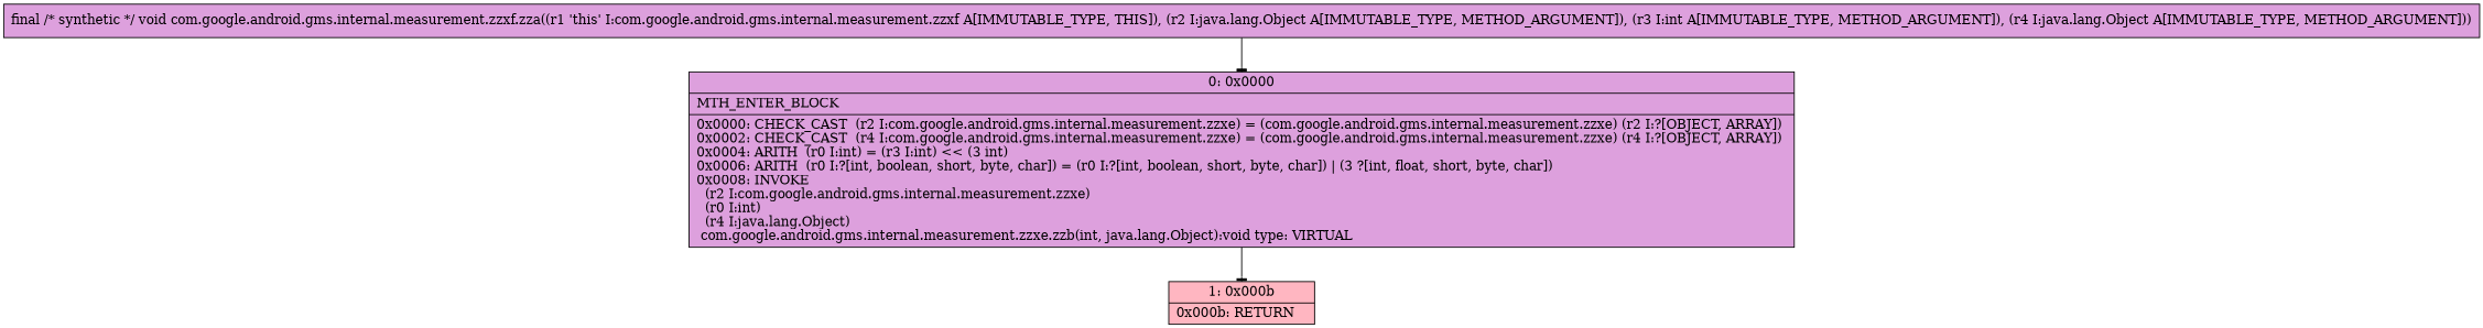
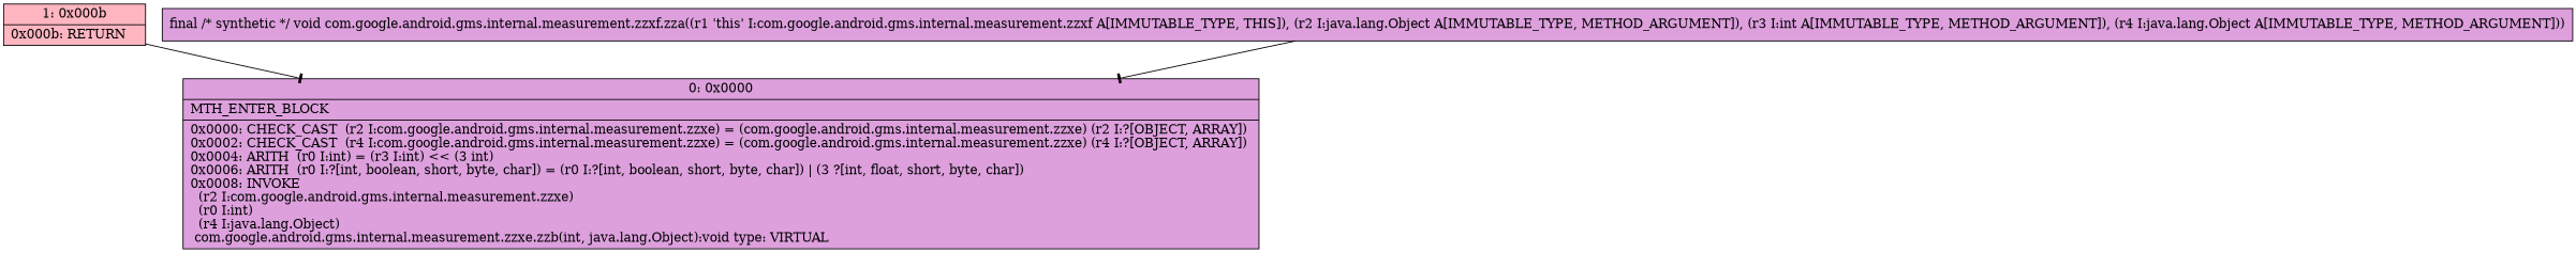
  digraph {
    node [shape=record style=filled fillcolor=plum]
    edge [arrowhead=tee]
    n1 [label="{0\:\ 0x0000|MTH_ENTER_BLOCK\l|0x0000: CHECK_CAST  (r2 I:com.google.android.gms.internal.measurement.zzxe) = (com.google.android.gms.internal.measurement.zzxe) (r2 I:?[OBJECT, ARRAY]) \l0x0002: CHECK_CAST  (r4 I:com.google.android.gms.internal.measurement.zzxe) = (com.google.android.gms.internal.measurement.zzxe) (r4 I:?[OBJECT, ARRAY]) \l0x0004: ARITH  (r0 I:int) = (r3 I:int) \<\< (3 int) \l0x0006: ARITH  (r0 I:?[int, boolean, short, byte, char]) = (r0 I:?[int, boolean, short, byte, char]) \| (3 ?[int, float, short, byte, char]) \l0x0008: INVOKE  \l  (r2 I:com.google.android.gms.internal.measurement.zzxe)\l  (r0 I:int)\l  (r4 I:java.lang.Object)\l com.google.android.gms.internal.measurement.zzxe.zzb(int, java.lang.Object):void type: VIRTUAL \l}"]
    n2 [label="{1\:\ 0x000b|0x000b: RETURN   \l}" fillcolor=lightpink]
    n3 [label="{final \/* synthetic *\/ void com.google.android.gms.internal.measurement.zzxf.zza((r1 'this' I:com.google.android.gms.internal.measurement.zzxf A[IMMUTABLE_TYPE, THIS]), (r2 I:java.lang.Object A[IMMUTABLE_TYPE, METHOD_ARGUMENT]), (r3 I:int A[IMMUTABLE_TYPE, METHOD_ARGUMENT]), (r4 I:java.lang.Object A[IMMUTABLE_TYPE, METHOD_ARGUMENT])) }"]
-   n1 -> n2
+   n2 -> n1
    n3 -> n1
  }
